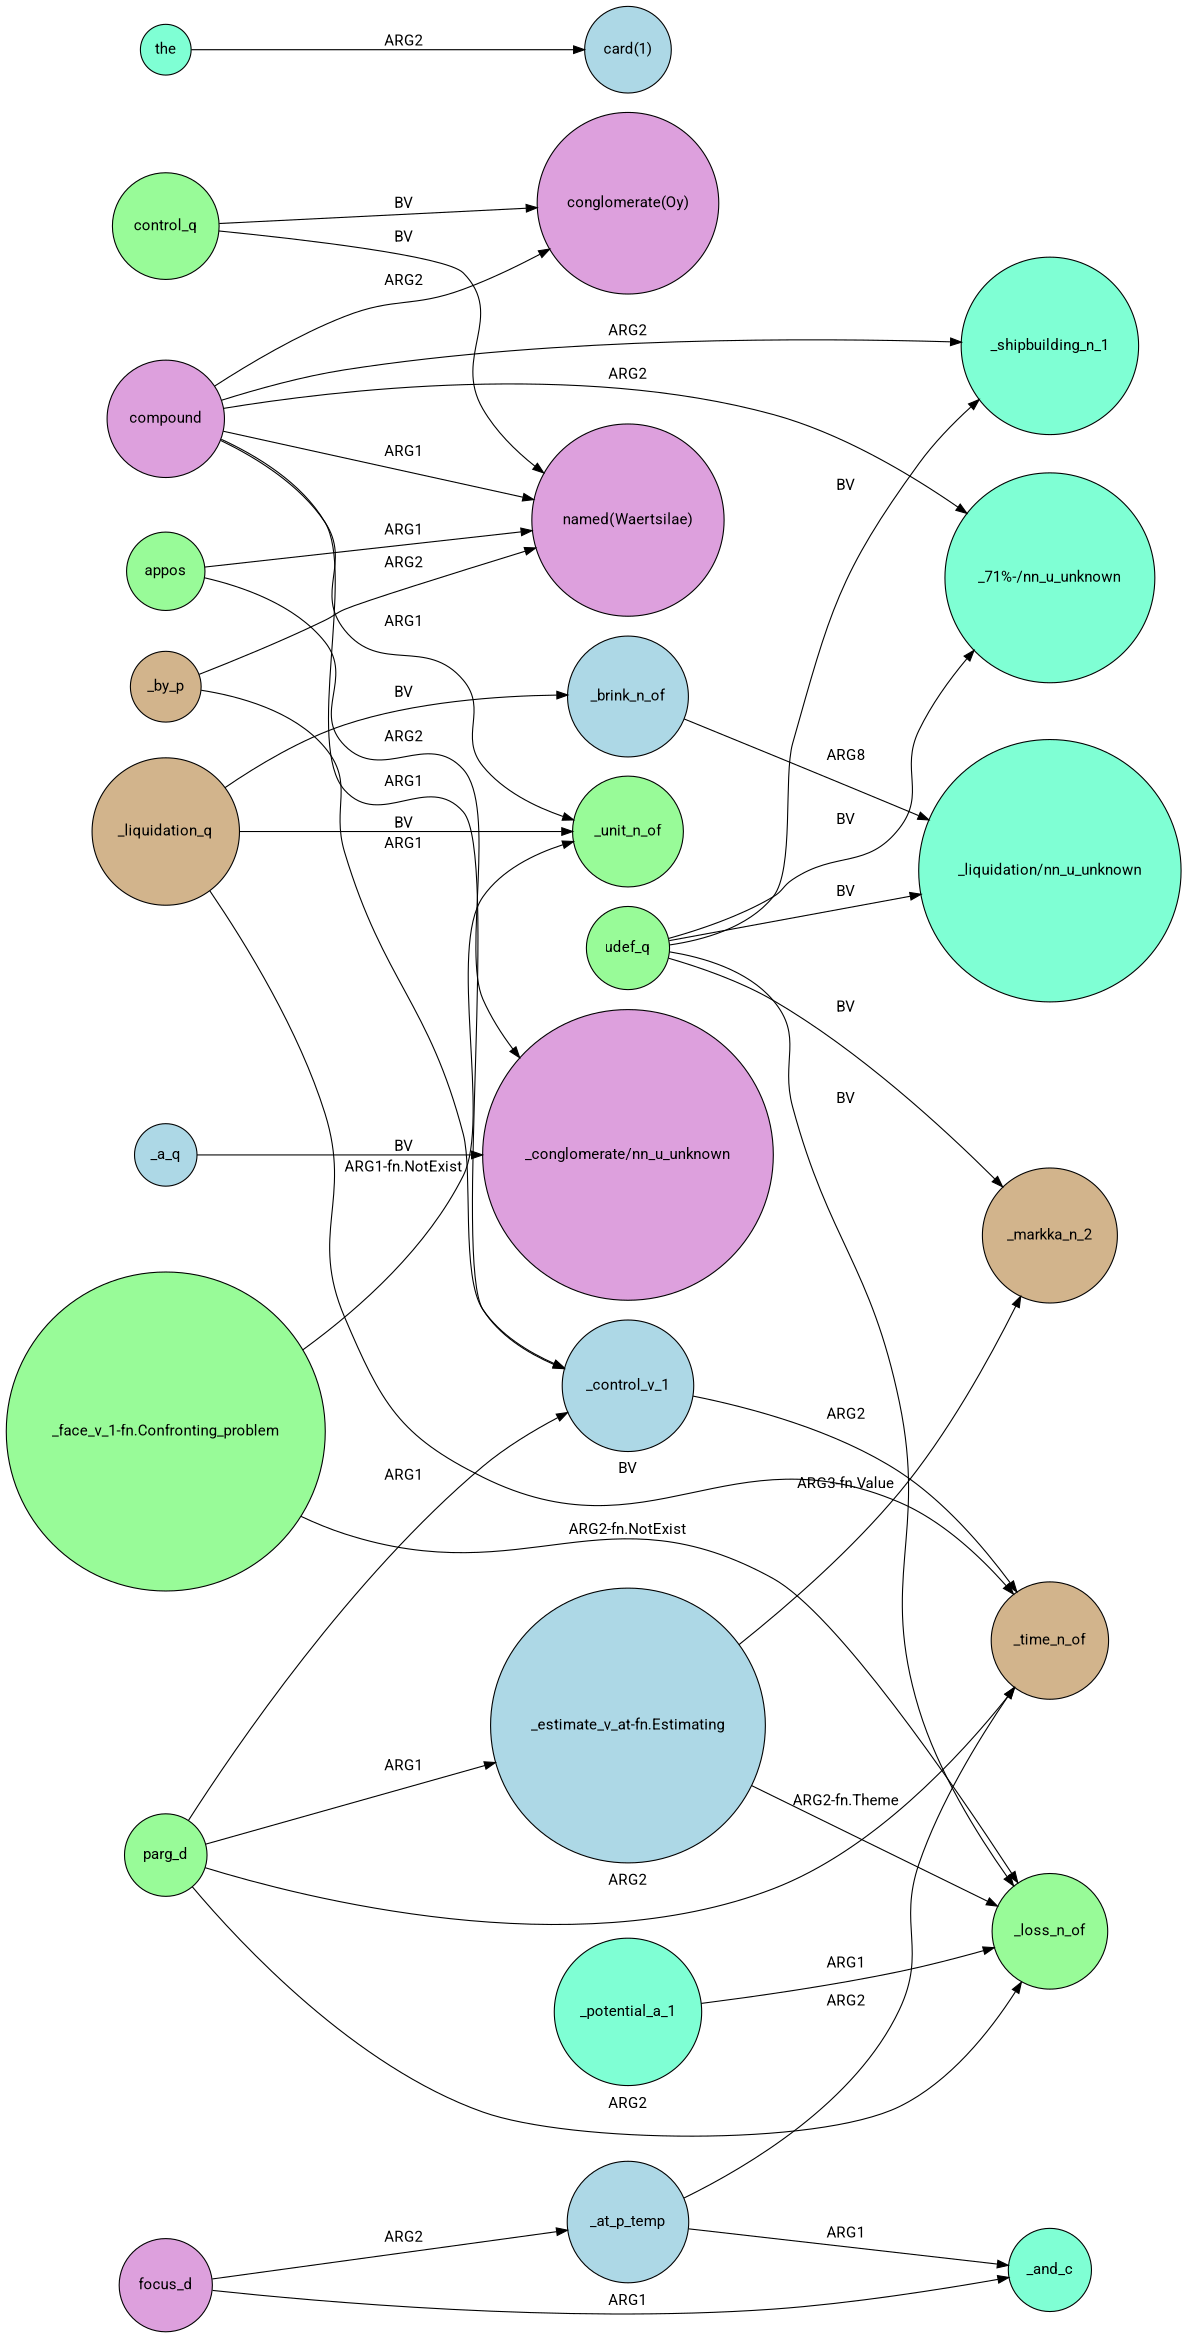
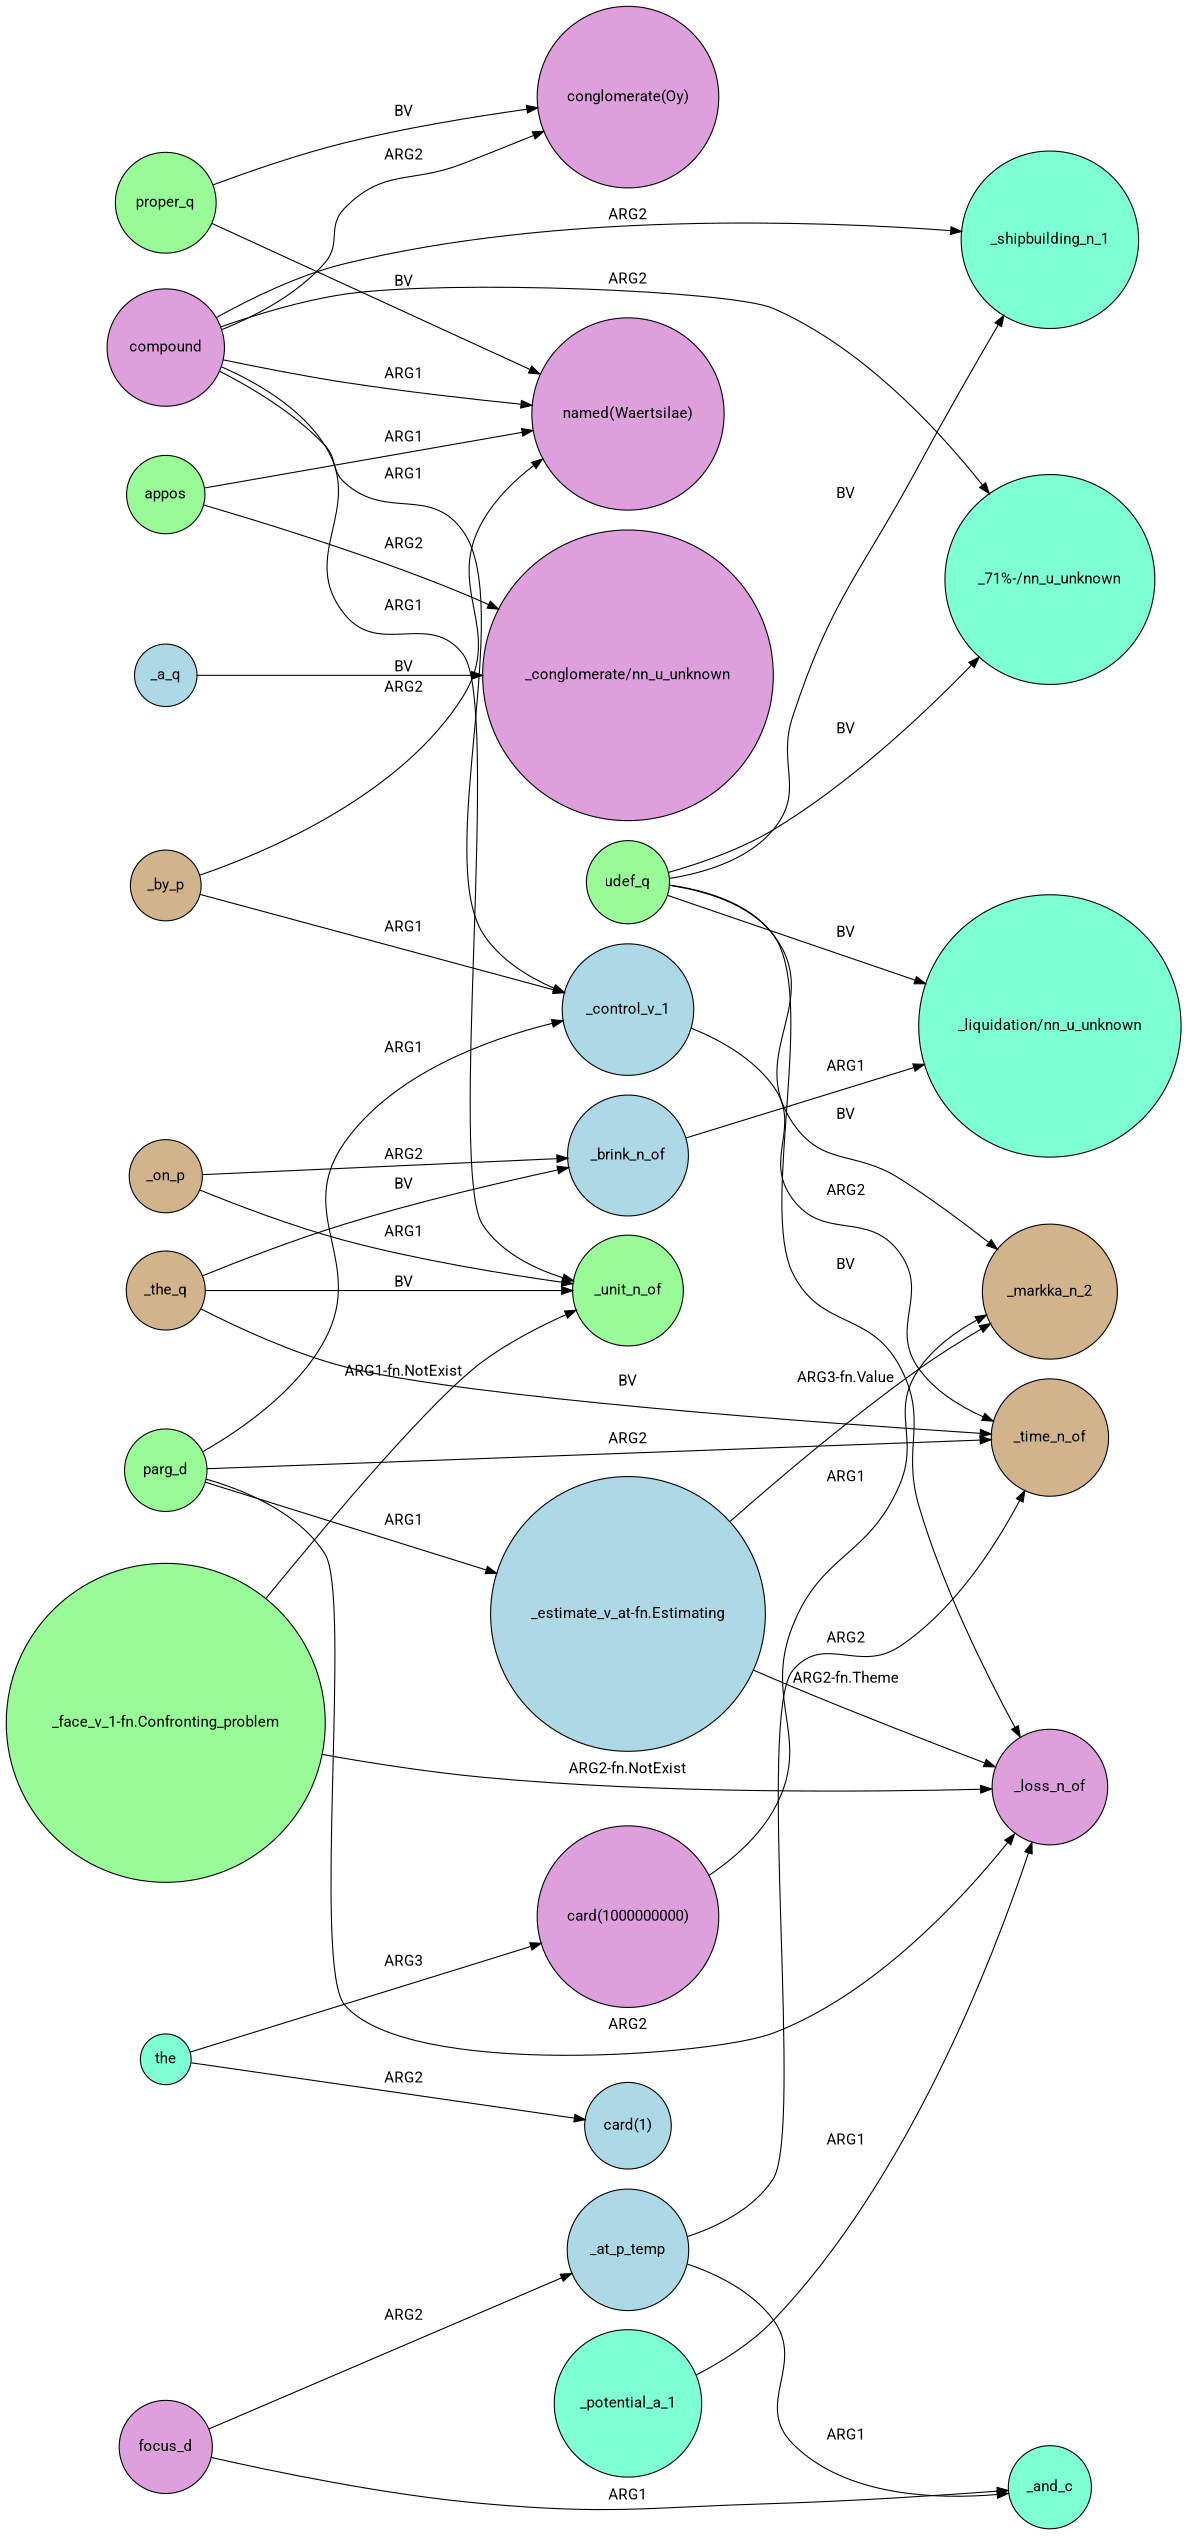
  digraph {
    fontname=Roboto
    rankdir=LR
    node [fillcolor=palegreen fontname=Roboto shape=circle style=filled]
    edge [fontname=Roboto]
    n1 [fillcolor=plum label="conglomerate(Oy)"]
-   proper_q [label=control_q]
+   proper_q
    "named(Waertsilae)" [fillcolor=plum]
    focus_d [fillcolor=plum]
    _at_p_temp [fillcolor=lightblue]
    _and_c [fillcolor=aquamarine]
    _time_n_of [fillcolor=tan]
    _shipbuilding_n_1 [fillcolor=aquamarine]
    udef_q
    "_liquidation/nn_u_unknown" [fillcolor=aquamarine]
-   _loss_n_of
+   _loss_n_of [fillcolor=plum]
    _markka_n_2 [fillcolor=tan]
    "_71%-/nn_u_unknown" [fillcolor=aquamarine]
    _brink_n_of [fillcolor=lightblue]
-   _the_q [fillcolor=tan label=_liquidation_q]
+   _the_q [fillcolor=tan]
    _unit_n_of
    compound [fillcolor=plum]
    _control_v_1 [fillcolor=lightblue]
    _by_p [fillcolor=tan]
    parg_d
    "_estimate_v_at-fn.Estimating" [fillcolor=lightblue]
    "_face_v_1-fn.Confronting_problem"
    _a_q [fillcolor=lightblue]
    "_conglomerate/nn_u_unknown" [fillcolor=plum]
+   "card(1000000000)" [fillcolor=plum]
    n26 [fillcolor=aquamarine label=the]
    "card(1)" [fillcolor=lightblue]
+   _on_p [fillcolor=tan]
    appos
    _potential_a_1 [fillcolor=aquamarine]
    proper_q -> n1 [label=BV]
    proper_q -> "named(Waertsilae)" [label=BV]
    focus_d -> _at_p_temp [label=ARG2]
    focus_d -> _and_c [label=ARG1]
    _at_p_temp -> _and_c [label=ARG1]
    _at_p_temp -> _time_n_of [label=ARG2]
    udef_q -> _shipbuilding_n_1 [label=BV]
    udef_q -> "_liquidation/nn_u_unknown" [label=BV]
    udef_q -> _loss_n_of [label=BV]
    udef_q -> _markka_n_2 [label=BV]
    udef_q -> "_71%-/nn_u_unknown" [label=BV]
-   _brink_n_of -> "_liquidation/nn_u_unknown" [label=ARG8]
+   _brink_n_of -> "_liquidation/nn_u_unknown" [label=ARG1]
    _the_q -> _time_n_of [label=BV]
    _the_q -> _brink_n_of [label=BV]
    _the_q -> _unit_n_of [label=BV]
    compound -> n1 [label=ARG2]
    compound -> "named(Waertsilae)" [label=ARG1]
    compound -> _shipbuilding_n_1 [label=ARG2]
    compound -> "_71%-/nn_u_unknown" [label=ARG2]
    compound -> _unit_n_of [label=ARG1]
    compound -> _control_v_1 [label=ARG1]
    _control_v_1 -> _time_n_of [label=ARG2]
    _by_p -> "named(Waertsilae)" [label=ARG2]
    _by_p -> _control_v_1 [label=ARG1]
    parg_d -> _time_n_of [label=ARG2]
    parg_d -> _loss_n_of [label=ARG2]
    parg_d -> _control_v_1 [label=ARG1]
    parg_d -> "_estimate_v_at-fn.Estimating" [label=ARG1]
    "_estimate_v_at-fn.Estimating" -> _loss_n_of [label="ARG2-fn.Theme"]
    "_estimate_v_at-fn.Estimating" -> _markka_n_2 [label="ARG3-fn.Value"]
    "_face_v_1-fn.Confronting_problem" -> _loss_n_of [label="ARG2-fn.NotExist"]
    "_face_v_1-fn.Confronting_problem" -> _unit_n_of [label="ARG1-fn.NotExist"]
    _a_q -> "_conglomerate/nn_u_unknown" [label=BV]
+   "card(1000000000)" -> _markka_n_2 [label=ARG1]
+   n26 -> "card(1000000000)" [label=ARG3]
    n26 -> "card(1)" [label=ARG2]
+   _on_p -> _brink_n_of [label=ARG2]
+   _on_p -> _unit_n_of [label=ARG1]
    appos -> "named(Waertsilae)" [label=ARG1]
    appos -> "_conglomerate/nn_u_unknown" [label=ARG2]
    _potential_a_1 -> _loss_n_of [label=ARG1]
  }
